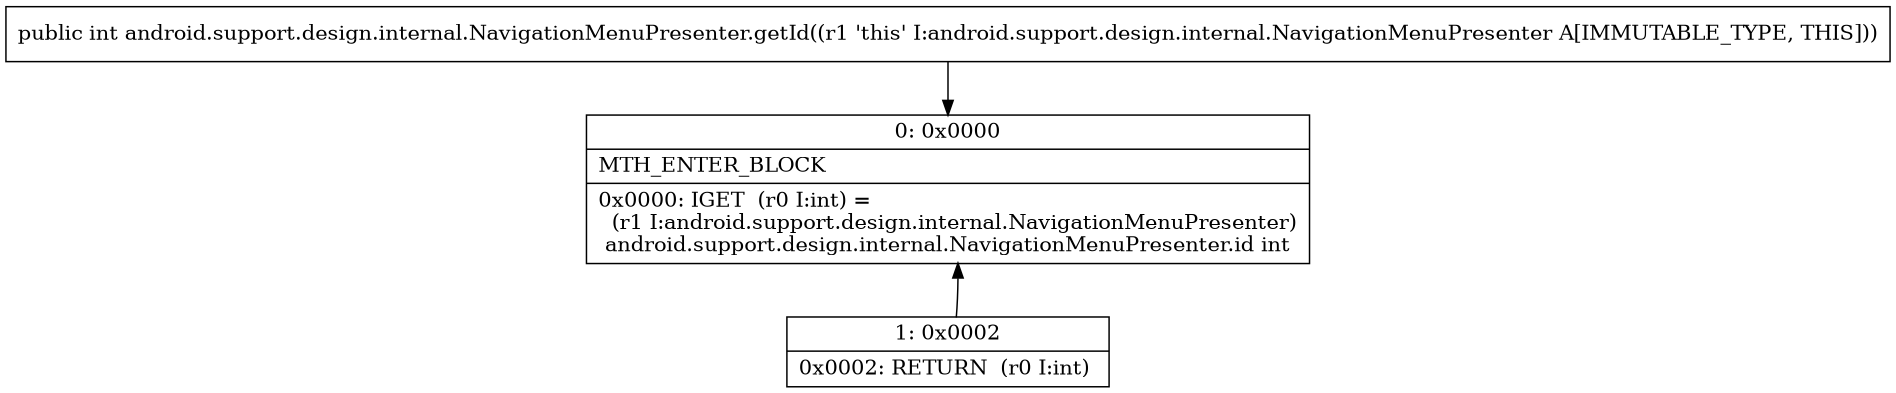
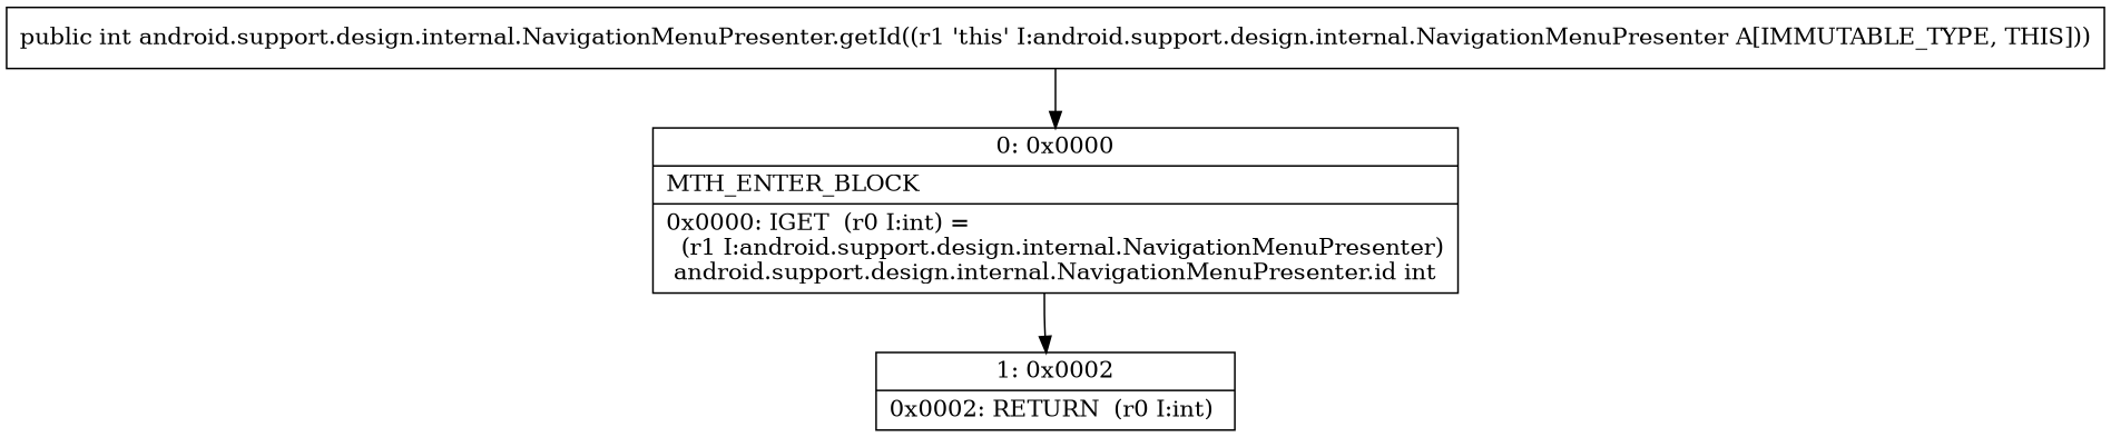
  digraph {
    node [shape=record]
    n1 [label="{0\:\ 0x0000|MTH_ENTER_BLOCK\l|0x0000: IGET  (r0 I:int) = \l  (r1 I:android.support.design.internal.NavigationMenuPresenter)\l android.support.design.internal.NavigationMenuPresenter.id int \l}"]
    n2 [label="{1\:\ 0x0002|0x0002: RETURN  (r0 I:int) \l}"]
    n3 [label="{public int android.support.design.internal.NavigationMenuPresenter.getId((r1 'this' I:android.support.design.internal.NavigationMenuPresenter A[IMMUTABLE_TYPE, THIS])) }"]
-   n2 -> n1
+   n1 -> n2
    n3 -> n1
  }
